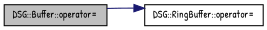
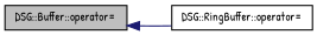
  digraph {
    rankdir=LR
    fontname="Patrick Hand"
    node [color=black fontname="Patrick Hand" fontsize=10 shape=record style=filled]
    n1 [fillcolor=grey75 fontcolor=black height=0.2 label="DSG::Buffer::operator=" width=0.4]
    n2 [fillcolor=white height=0.2 label="DSG::RingBuffer::operator=" width=0.4]
-   n2 -> n1 [color=midnightblue dir=back fontname="Patrick Hand" fontsize=10 labelfontname=Helvetica labelfontsize=10 style=solid]
+   n1 -> n2 [color=midnightblue dir=back fontname="Patrick Hand" fontsize=10 labelfontname=Helvetica labelfontsize=10 style=solid]
  }
